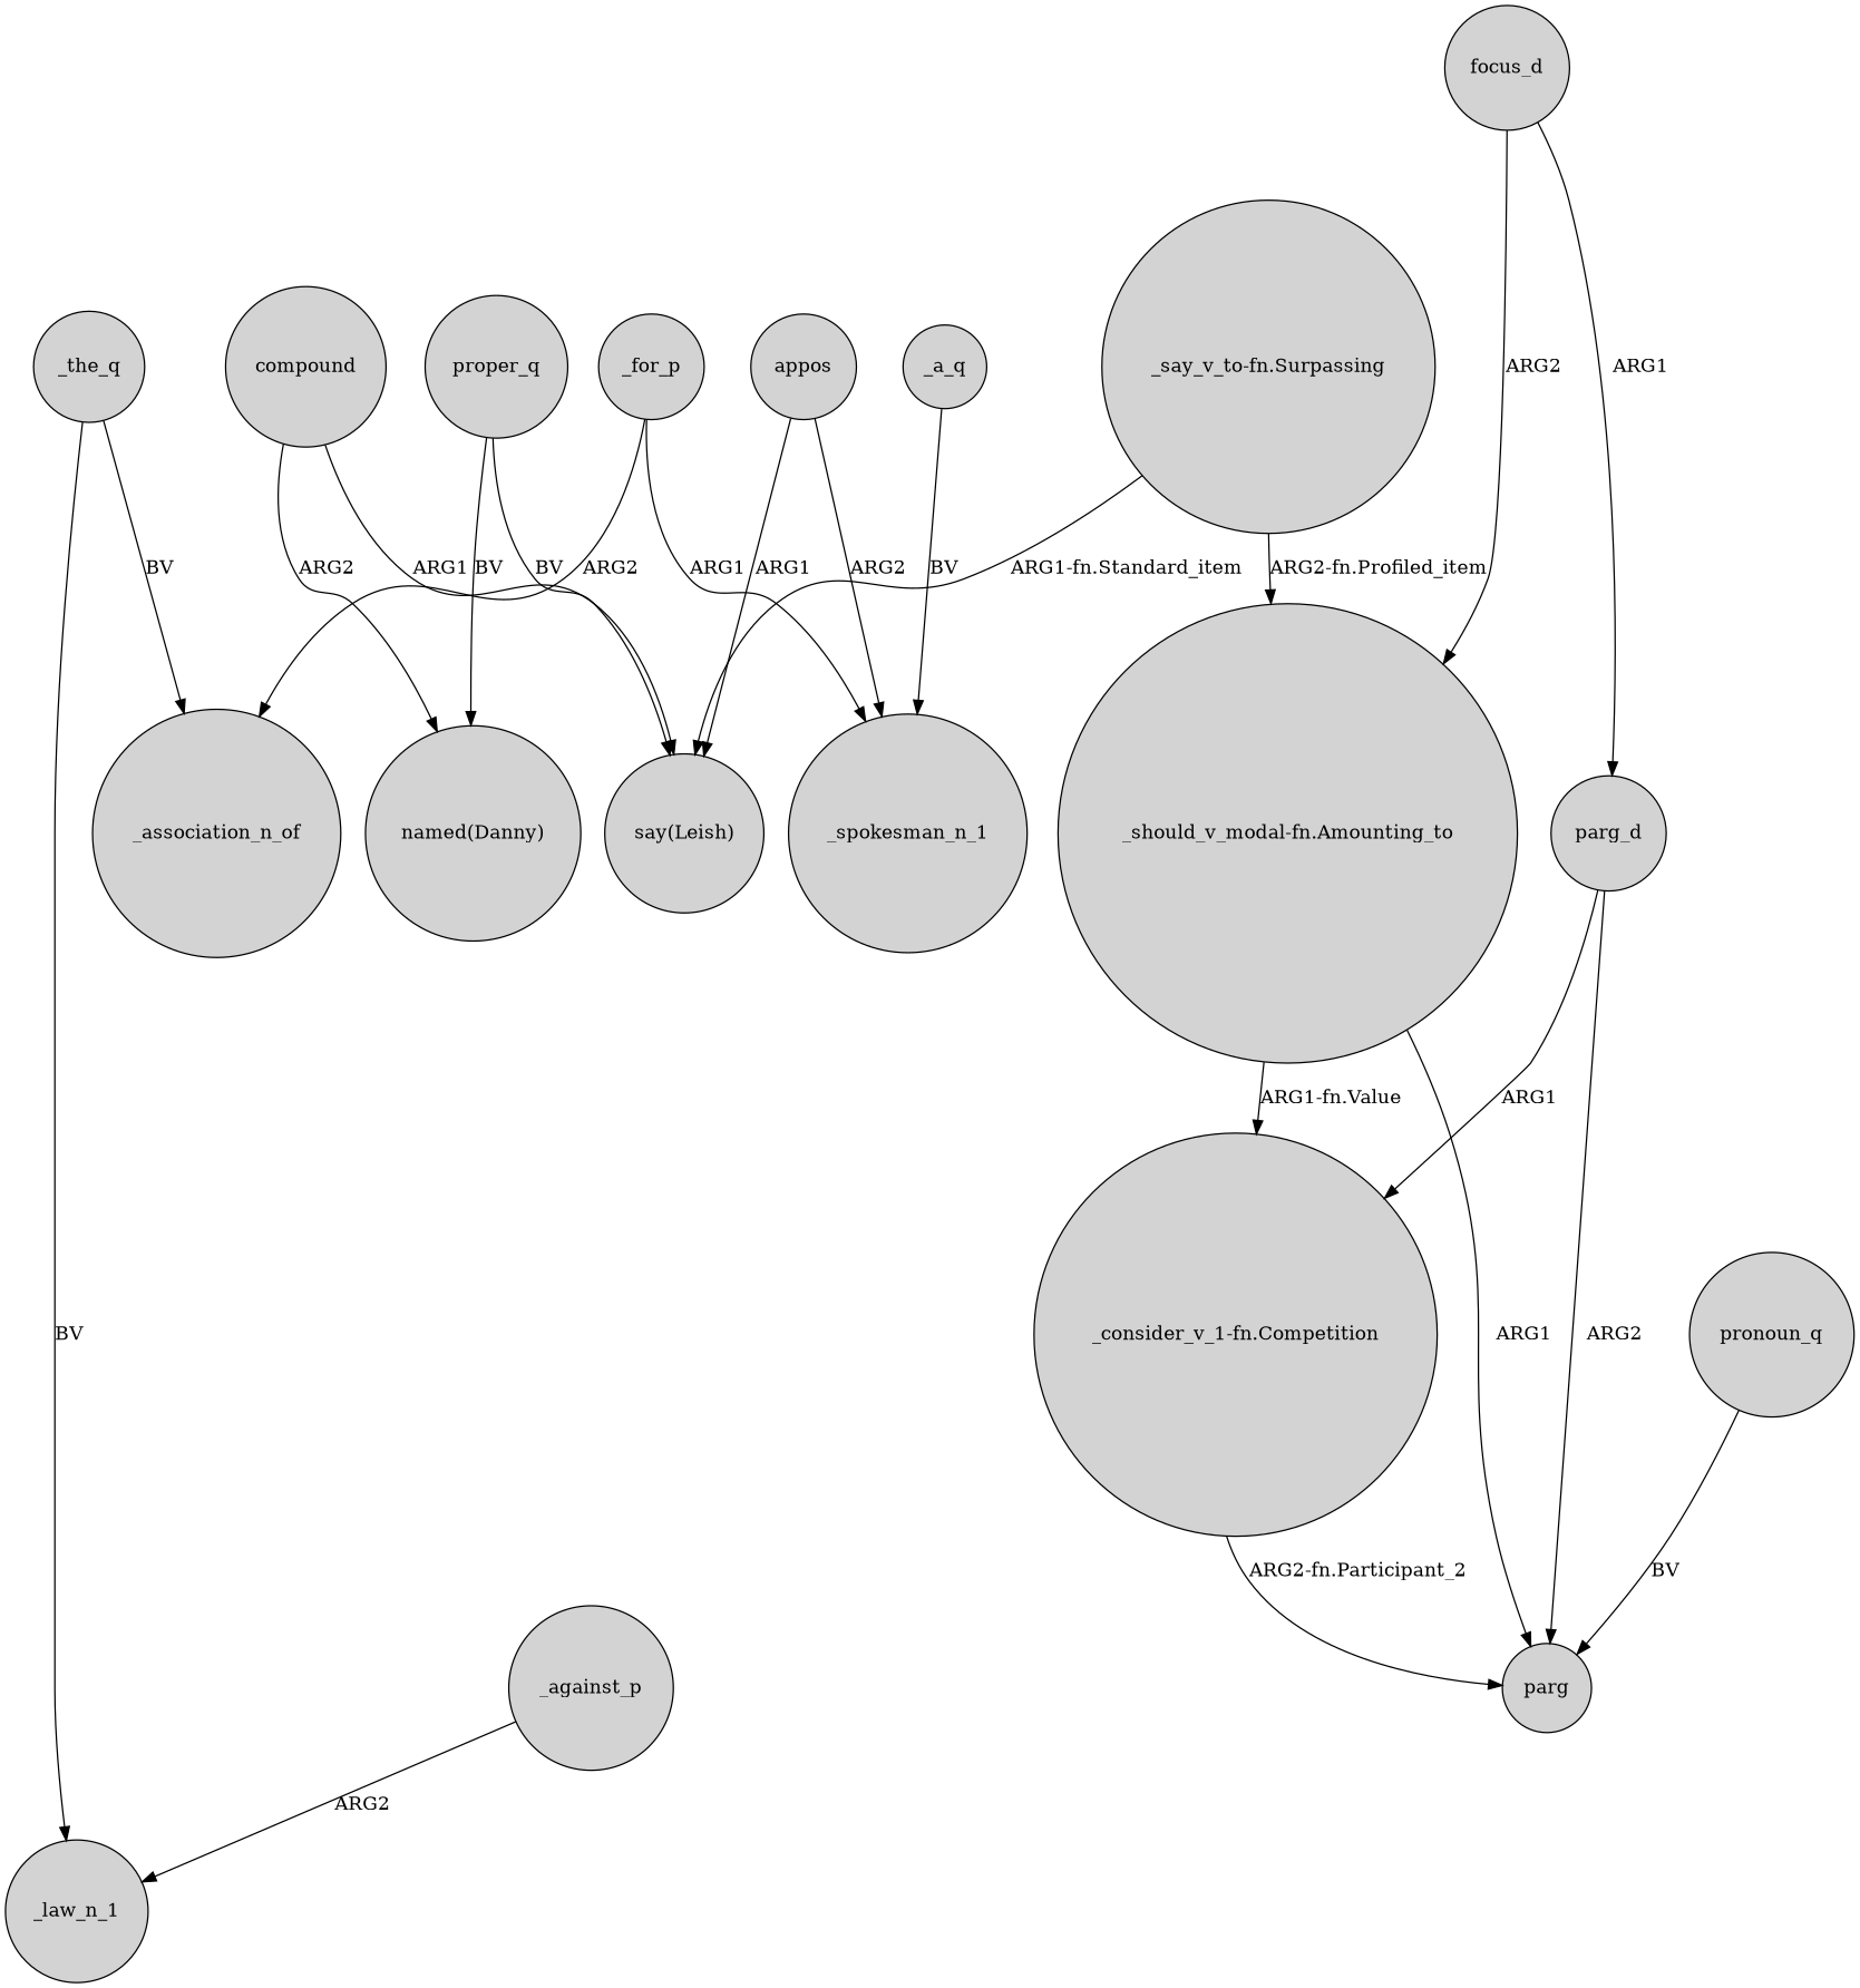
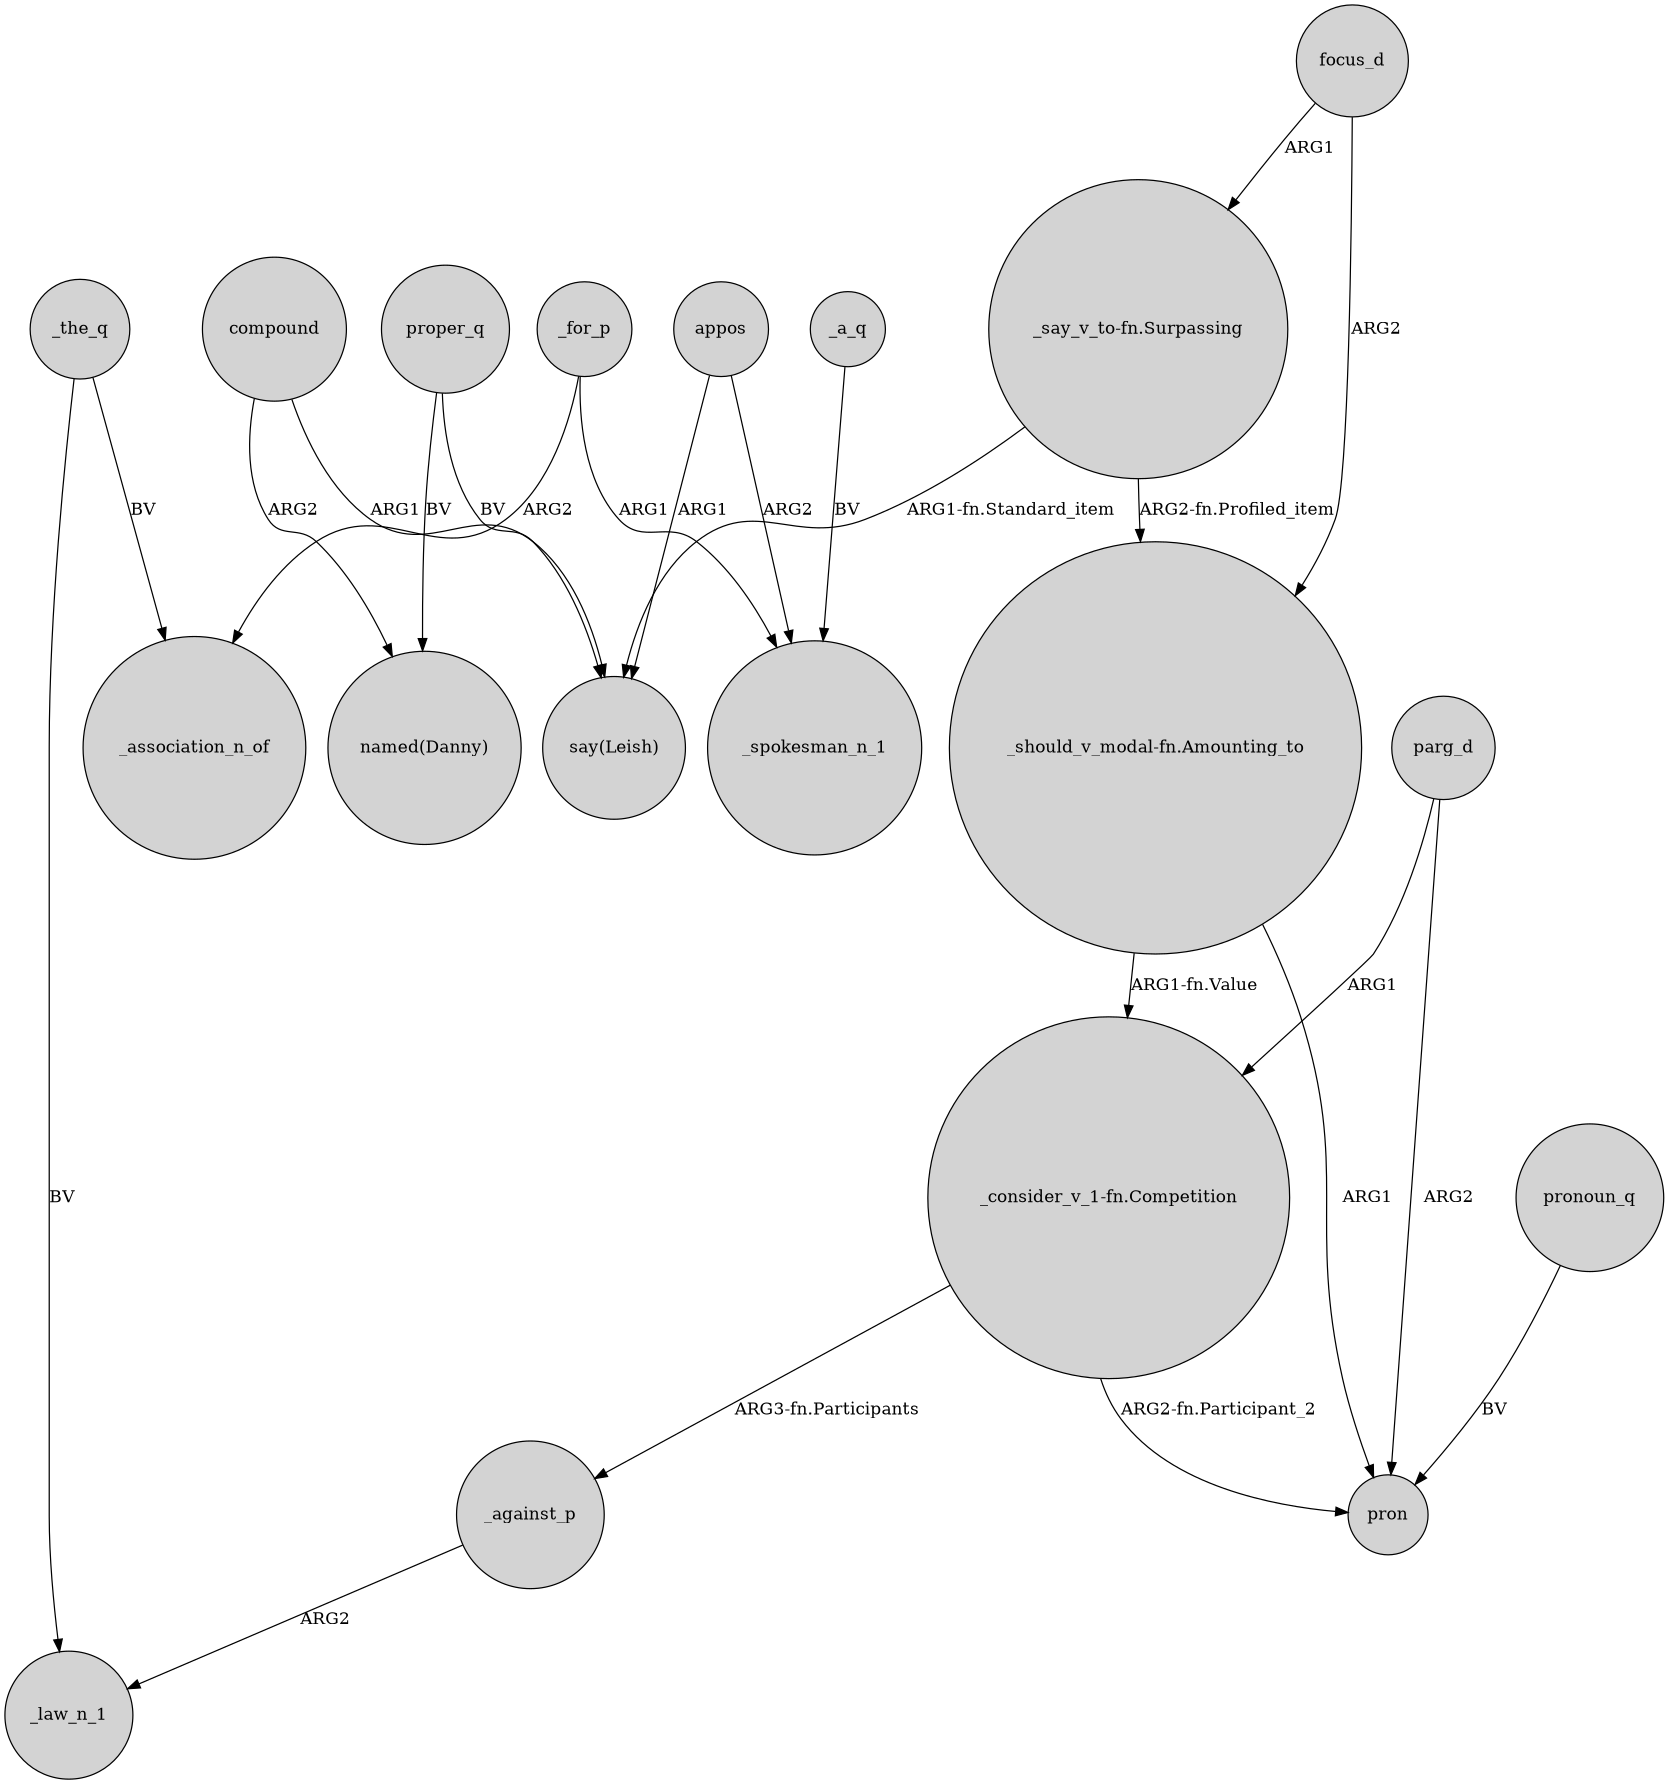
  digraph {
    node [shape=circle style=filled]
    _for_p
    _association_n_of
    _spokesman_n_1
    "_say_v_to-fn.Surpassing"
    "_should_v_modal-fn.Amounting_to"
    n6 [label="say(Leish)"]
    "_consider_v_1-fn.Competition"
-   pron [label=parg]
+   pron
    _against_p
    _the_q
    _law_n_1
    proper_q
    "named(Danny)"
    compound
    parg_d
    pronoun_q
    appos
    focus_d
    _a_q
    _for_p -> _association_n_of [label=ARG2]
    _for_p -> _spokesman_n_1 [label=ARG1]
    "_say_v_to-fn.Surpassing" -> "_should_v_modal-fn.Amounting_to" [label="ARG2-fn.Profiled_item"]
    "_say_v_to-fn.Surpassing" -> n6 [label="ARG1-fn.Standard_item"]
    "_should_v_modal-fn.Amounting_to" -> "_consider_v_1-fn.Competition" [label="ARG1-fn.Value"]
    "_should_v_modal-fn.Amounting_to" -> pron [label=ARG1]
    "_consider_v_1-fn.Competition" -> pron [label="ARG2-fn.Participant_2"]
+   "_consider_v_1-fn.Competition" -> _against_p [label="ARG3-fn.Participants"]
    _against_p -> _law_n_1 [label=ARG2]
    _the_q -> _association_n_of [label=BV]
    _the_q -> _law_n_1 [label=BV]
    proper_q -> n6 [label=BV]
    proper_q -> "named(Danny)" [label=BV]
    compound -> n6 [label=ARG1]
    compound -> "named(Danny)" [label=ARG2]
    parg_d -> "_consider_v_1-fn.Competition" [label=ARG1]
    parg_d -> pron [label=ARG2]
    pronoun_q -> pron [label=BV]
    appos -> _spokesman_n_1 [label=ARG2]
    appos -> n6 [label=ARG1]
-   focus_d -> parg_d [label=ARG1]
+   focus_d -> "_say_v_to-fn.Surpassing" [label=ARG1]
    focus_d -> "_should_v_modal-fn.Amounting_to" [label=ARG2]
    _a_q -> _spokesman_n_1 [label=BV]
  }
